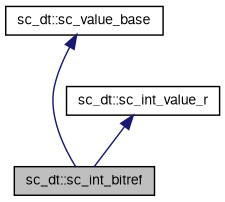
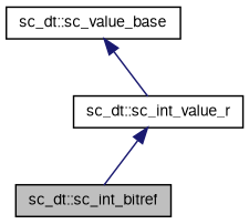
  digraph {
    node [color=black fillcolor=white fontname=FreeSans fontsize=10 shape=record style=filled]
    edge [color=midnightblue dir=back fontname=FreeSans fontsize=10 labelfontname=FreeSans labelfontsize=10 style=solid]
    n1 [fillcolor=grey75 fontcolor=black height=0.2 label="sc_dt::sc_int_bitref" width=0.4]
    n2 [height=0.2 label="sc_dt::sc_int_value_r" width=0.4]
    n3 [height=0.2 label="sc_dt::sc_value_base" width=0.4]
    n2 -> n1
-   n3 -> n1
+   n3 -> n2
  }
